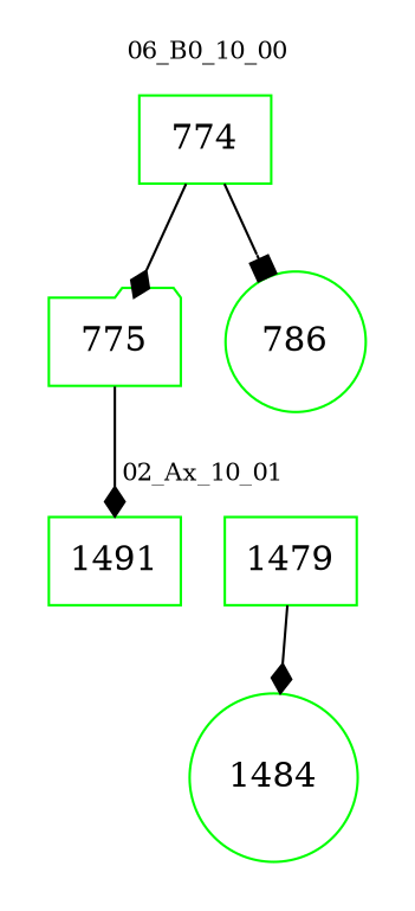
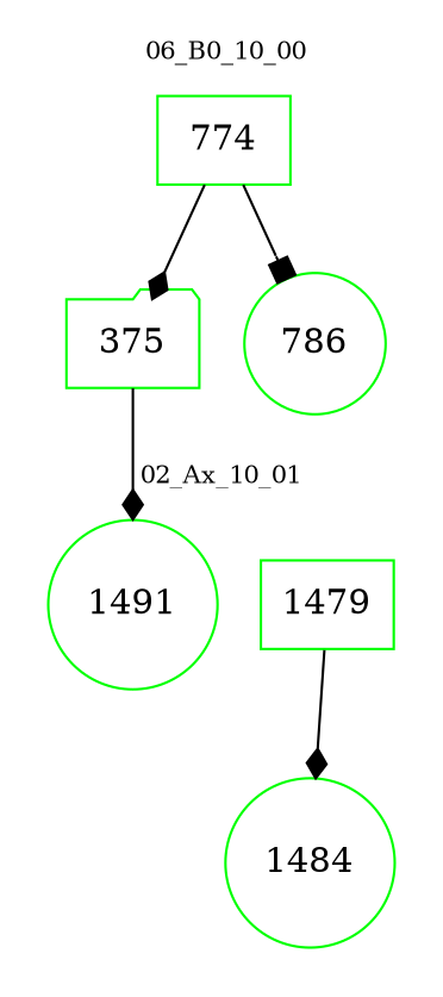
  digraph {
    node [color=green shape=box]
    edge [arrowhead=diamond color=black]
    n1 [label=1479]
-   n2 [label=1491]
+   n2 [label=1491 shape=circle]
    n3 [label=1484 shape=circle]
    n4 [label=774]
-   n5 [label=775 shape=folder]
+   n5 [label=375 shape=folder]
    n6 [label=786 shape=circle]
    subgraph cluster_1 {
      color=white
      fontsize=10
      label="02_Ax_10_01"
      n1
      n2
      n3
    }
    subgraph cluster_2 {
      color=white
      fontsize=10
      label="06_B0_10_00"
      n4
      n5
      n6
    }
    n1 -> n3
    n4 -> n5
    n4 -> n6 [arrowhead=box]
    n5 -> n2
  }
